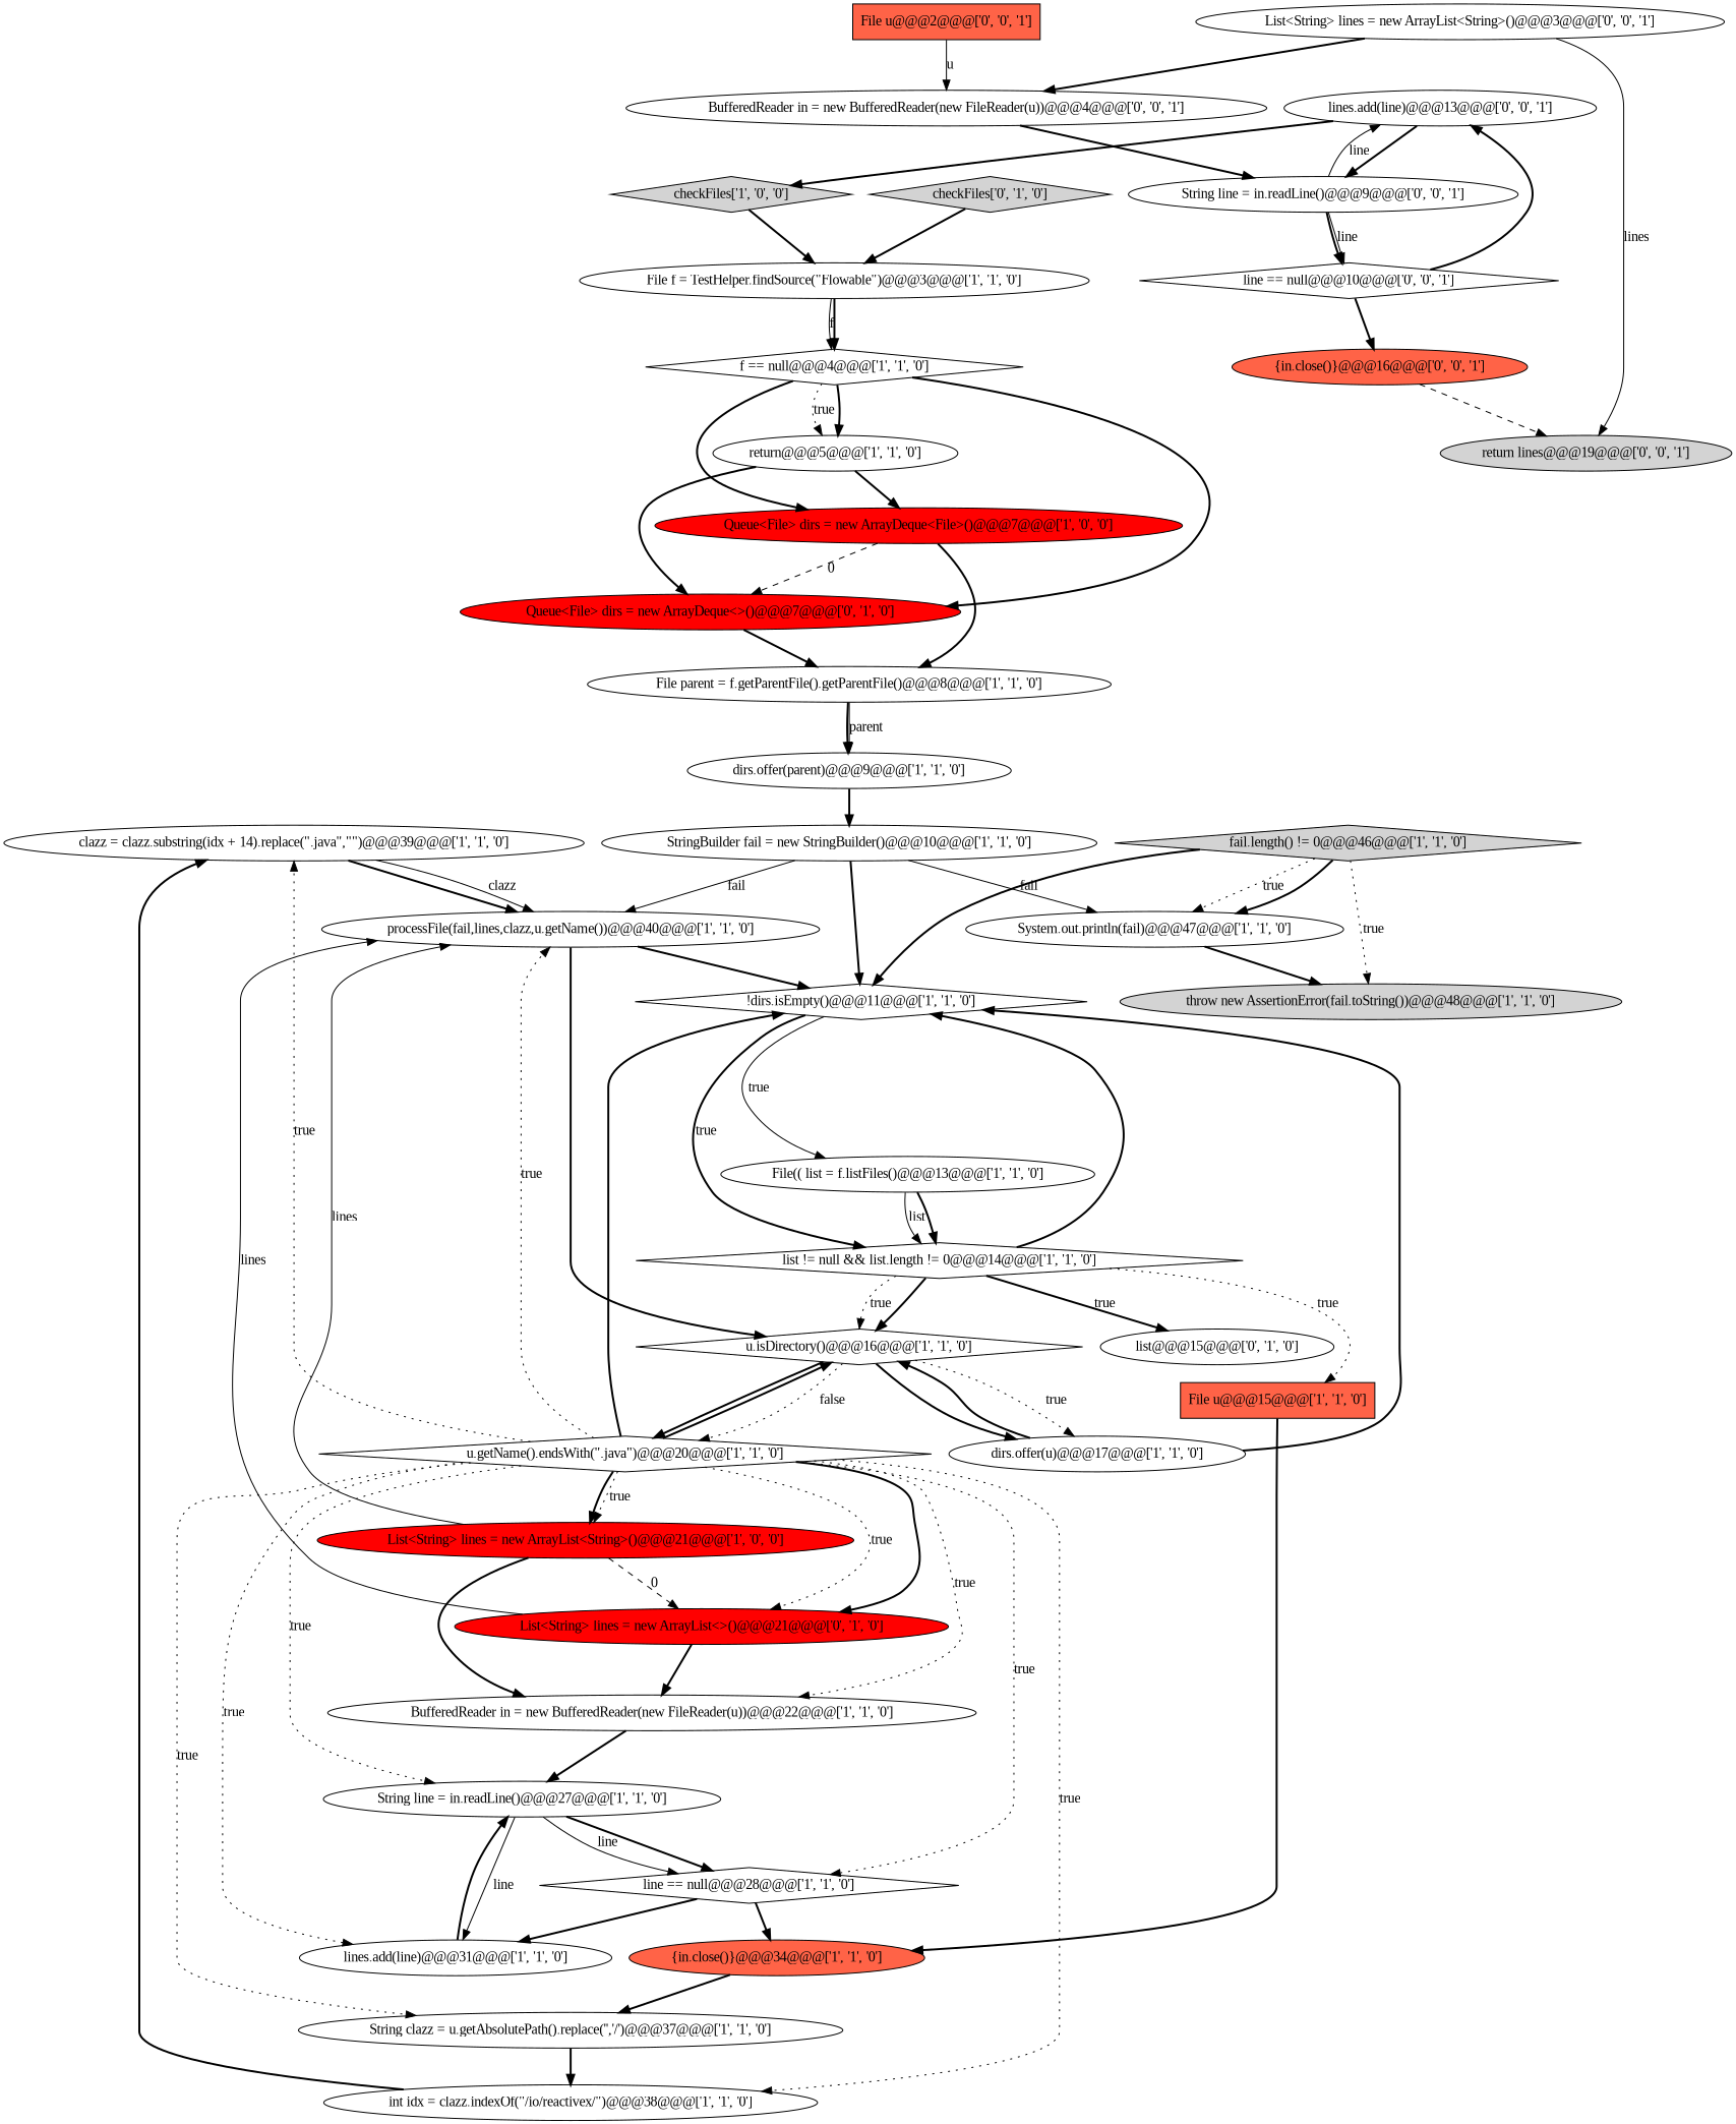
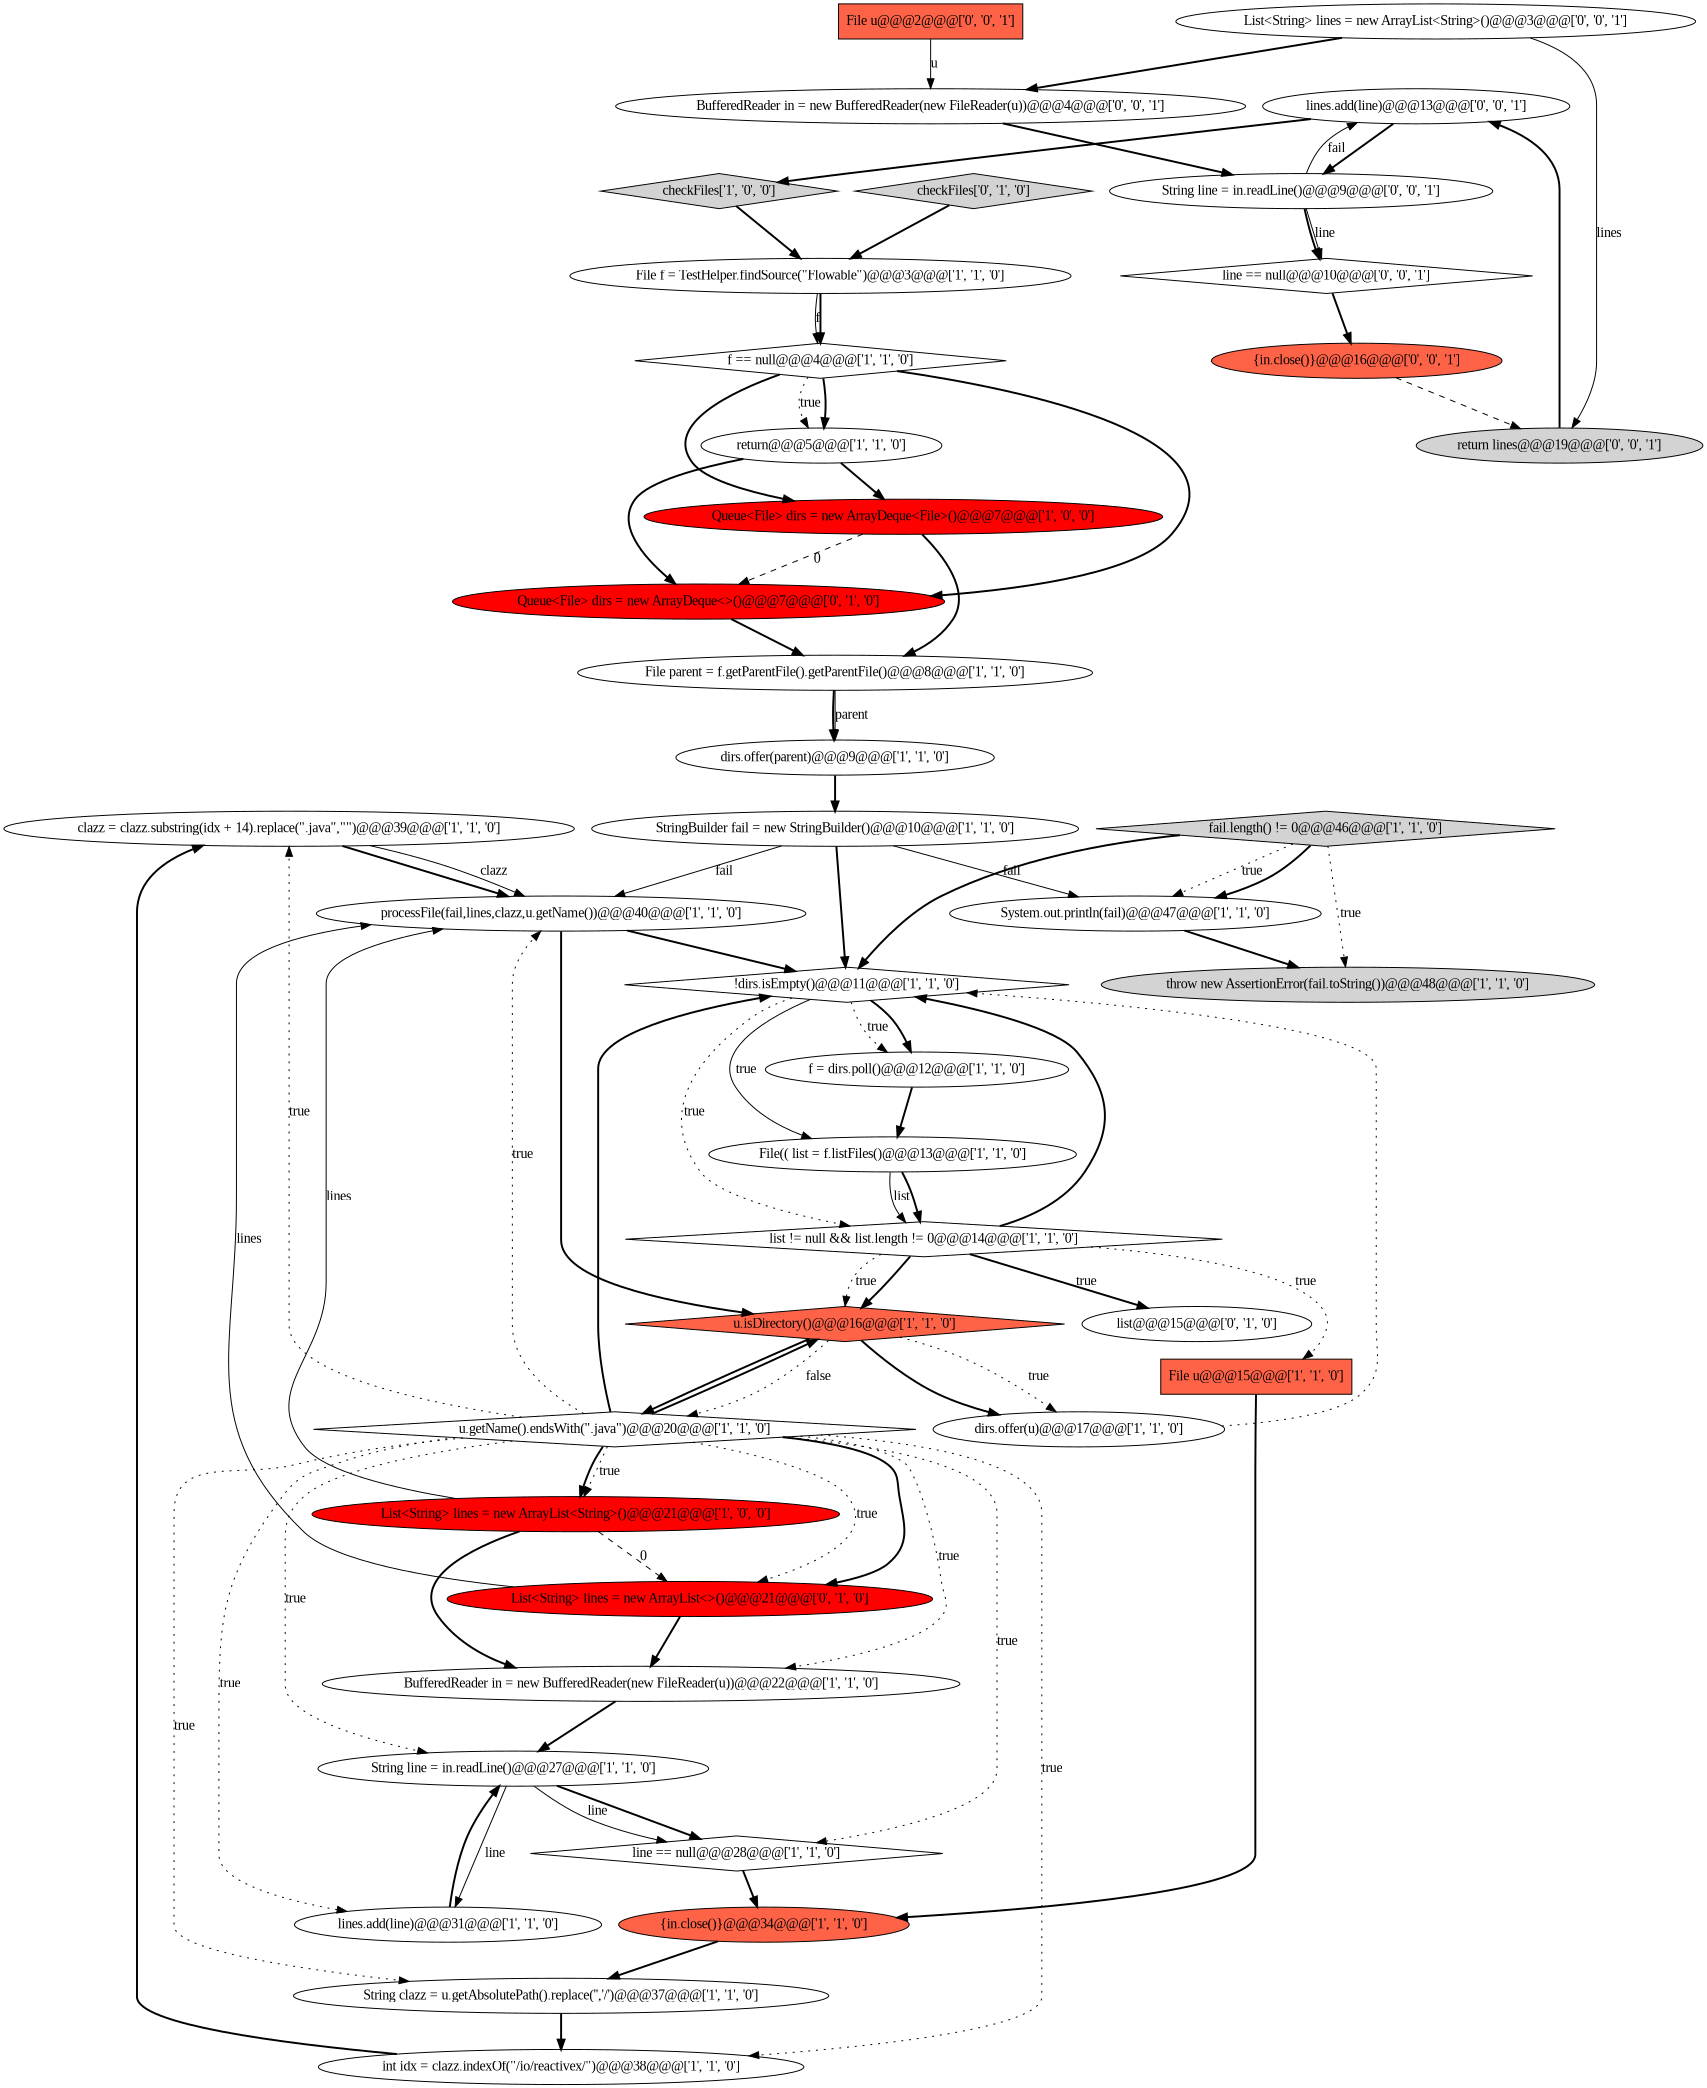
  digraph {
    fontname="Liberation Serif"
    node [fillcolor=white fontname="Liberation Serif" shape=ellipse style=filled]
    edge [fontname="Liberation Serif" style=bold]
    n1 [label="clazz = clazz.substring(idx + 14).replace(\".java\",\"\")@@@39@@@['1', '1', '0']"]
    n2 [label="processFile(fail,lines,clazz,u.getName())@@@40@@@['1', '1', '0']"]
    n3 [label="!dirs.isEmpty()@@@11@@@['1', '1', '0']" shape=diamond]
-   n4 [label="u.isDirectory()@@@16@@@['1', '1', '0']" shape=diamond]
+   n4 [fillcolor=tomato label="u.isDirectory()@@@16@@@['1', '1', '0']" shape=diamond]
    n5 [label="String clazz = u.getAbsolutePath().replace('\','/')@@@37@@@['1', '1', '0']"]
    n6 [label="int idx = clazz.indexOf(\"/io/reactivex/\")@@@38@@@['1', '1', '0']"]
+   n7 [label="f = dirs.poll()@@@12@@@['1', '1', '0']"]
    n8 [label="File(( list = f.listFiles()@@@13@@@['1', '1', '0']"]
    n9 [label="list != null && list.length != 0@@@14@@@['1', '1', '0']" shape=diamond]
    n10 [label="line == null@@@10@@@['0', '0', '1']" shape=diamond]
    n11 [label="lines.add(line)@@@13@@@['0', '0', '1']"]
    n12 [fillcolor=tomato label="{in.close()}@@@16@@@['0', '0', '1']"]
    n13 [fillcolor=lightgray label="checkFiles['1', '0', '0']" shape=diamond]
    n14 [label="String line = in.readLine()@@@9@@@['0', '0', '1']"]
    n15 [fillcolor=lightgray label="return lines@@@19@@@['0', '0', '1']"]
    n16 [label="System.out.println(fail)@@@47@@@['1', '1', '0']"]
    n17 [fillcolor=lightgray label="throw new AssertionError(fail.toString())@@@48@@@['1', '1', '0']"]
    n18 [fillcolor=tomato label="File u@@@2@@@['0', '0', '1']" shape=box]
    n19 [label="BufferedReader in = new BufferedReader(new FileReader(u))@@@4@@@['0', '0', '1']"]
    n20 [label="List<String> lines = new ArrayList<String>()@@@3@@@['0', '0', '1']"]
    n21 [fillcolor=tomato label="File u@@@15@@@['1', '1', '0']" shape=box]
    n22 [fillcolor=tomato label="{in.close()}@@@34@@@['1', '1', '0']"]
    n23 [label="dirs.offer(parent)@@@9@@@['1', '1', '0']"]
    n24 [label="StringBuilder fail = new StringBuilder()@@@10@@@['1', '1', '0']"]
    n25 [fillcolor=red label="List<String> lines = new ArrayList<>()@@@21@@@['0', '1', '0']"]
    n26 [label="BufferedReader in = new BufferedReader(new FileReader(u))@@@22@@@['1', '1', '0']"]
    n27 [label="String line = in.readLine()@@@27@@@['1', '1', '0']"]
    n28 [fillcolor=lightgray label="checkFiles['0', '1', '0']" shape=diamond]
    n29 [label="File f = TestHelper.findSource(\"Flowable\")@@@3@@@['1', '1', '0']"]
    n30 [label="f == null@@@4@@@['1', '1', '0']" shape=diamond]
    n31 [fillcolor=red label="Queue<File> dirs = new ArrayDeque<File>()@@@7@@@['1', '0', '0']"]
    n32 [label="File parent = f.getParentFile().getParentFile()@@@8@@@['1', '1', '0']"]
    n33 [fillcolor=red label="Queue<File> dirs = new ArrayDeque<>()@@@7@@@['0', '1', '0']"]
    n34 [label="return@@@5@@@['1', '1', '0']"]
    n35 [fillcolor=lightgray label="fail.length() != 0@@@46@@@['1', '1', '0']" shape=diamond]
    n36 [label="list@@@15@@@['0', '1', '0']"]
    n37 [label="lines.add(line)@@@31@@@['1', '1', '0']"]
    n38 [label="line == null@@@28@@@['1', '1', '0']" shape=diamond]
    n39 [label="u.getName().endsWith(\".java\")@@@20@@@['1', '1', '0']" shape=diamond]
    n40 [label="dirs.offer(u)@@@17@@@['1', '1', '0']"]
    n41 [fillcolor=red label="List<String> lines = new ArrayList<String>()@@@21@@@['1', '0', '0']"]
    n1 -> n2
    n1 -> n2 [label=clazz style=solid]
    n2 -> n3
    n2 -> n4
+   n3 -> n7
+   n3 -> n7 [label=true style=dotted]
    n3 -> n8 [label=true style=solid]
-   n3 -> n9 [label=true]
+   n3 -> n9 [label=true style=dotted]
    n4 -> n39
    n4 -> n39 [label=false style=dotted]
    n4 -> n40 [label=true style=dotted]
    n4 -> n40
    n5 -> n6
    n6 -> n1
+   n7 -> n8
    n8 -> n9 [label=list style=solid]
    n8 -> n9
    n9 -> n3
    n9 -> n4
    n9 -> n4 [label=true style=dotted]
    n9 -> n21 [label=true style=dotted]
    n9 -> n36 [label=true]
-   n10 -> n11
+   n15 -> n11
    n10 -> n12
    n11 -> n13
    n11 -> n14
    n12 -> n15 [style=dashed]
    n13 -> n29
    n14 -> n10
    n14 -> n10 [label=line style=solid]
-   n14 -> n11 [label=line style=solid]
+   n14 -> n11 [label=fail style=solid]
    n16 -> n17
    n18 -> n19 [label=u style=solid]
    n19 -> n14
    n20 -> n15 [label=lines style=solid]
    n20 -> n19
    n21 -> n22
    n22 -> n5
    n23 -> n24
    n24 -> n2 [label=fail style=solid]
    n24 -> n3
    n24 -> n16 [label=fail style=solid]
    n25 -> n2 [label=lines style=solid]
    n25 -> n26
    n26 -> n27
    n27 -> n37 [label=line style=solid]
    n27 -> n38
    n27 -> n38 [label=line style=solid]
    n28 -> n29
    n29 -> n30 [label=f style=solid]
    n29 -> n30
    n30 -> n31
    n30 -> n33
    n30 -> n34
    n30 -> n34 [label=true style=dotted]
    n31 -> n32
    n31 -> n33 [label=0 style=dashed]
    n32 -> n23
    n32 -> n23 [label=parent style=solid]
    n33 -> n32
    n34 -> n31
    n34 -> n33
    n35 -> n3
    n35 -> n16 [label=true style=dotted]
    n35 -> n16
    n35 -> n17 [label=true style=dotted]
    n37 -> n27
    n38 -> n22
-   n38 -> n37
    n39 -> n1 [label=true style=dotted]
    n39 -> n2 [label=true style=dotted]
    n39 -> n3
    n39 -> n4
    n39 -> n5 [label=true style=dotted]
    n39 -> n6 [label=true style=dotted]
    n39 -> n25
    n39 -> n25 [label=true style=dotted]
    n39 -> n26 [label=true style=dotted]
    n39 -> n27 [label=true style=dotted]
    n39 -> n37 [label=true style=dotted]
    n39 -> n38 [label=true style=dotted]
    n39 -> n41
    n39 -> n41 [label=true style=dotted]
-   n40 -> n3
-   n40 -> n4
+   n40 -> n3 [style=dotted]
    n41 -> n2 [label=lines style=solid]
    n41 -> n25 [label=0 style=dashed]
    n41 -> n26
  }
